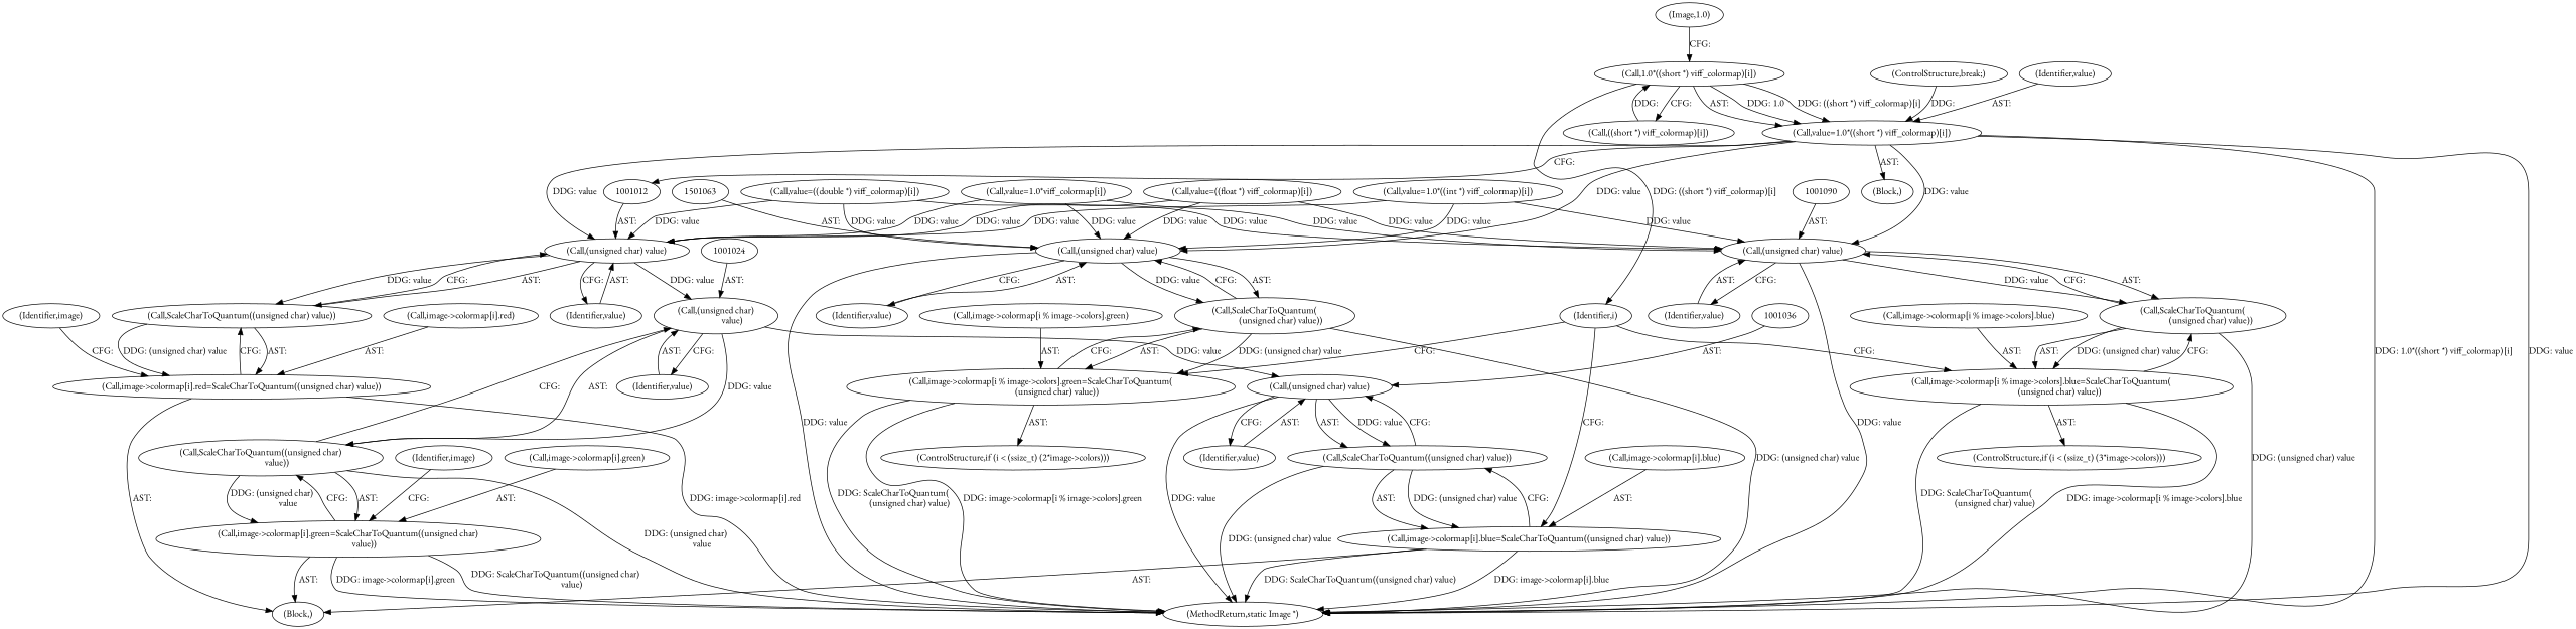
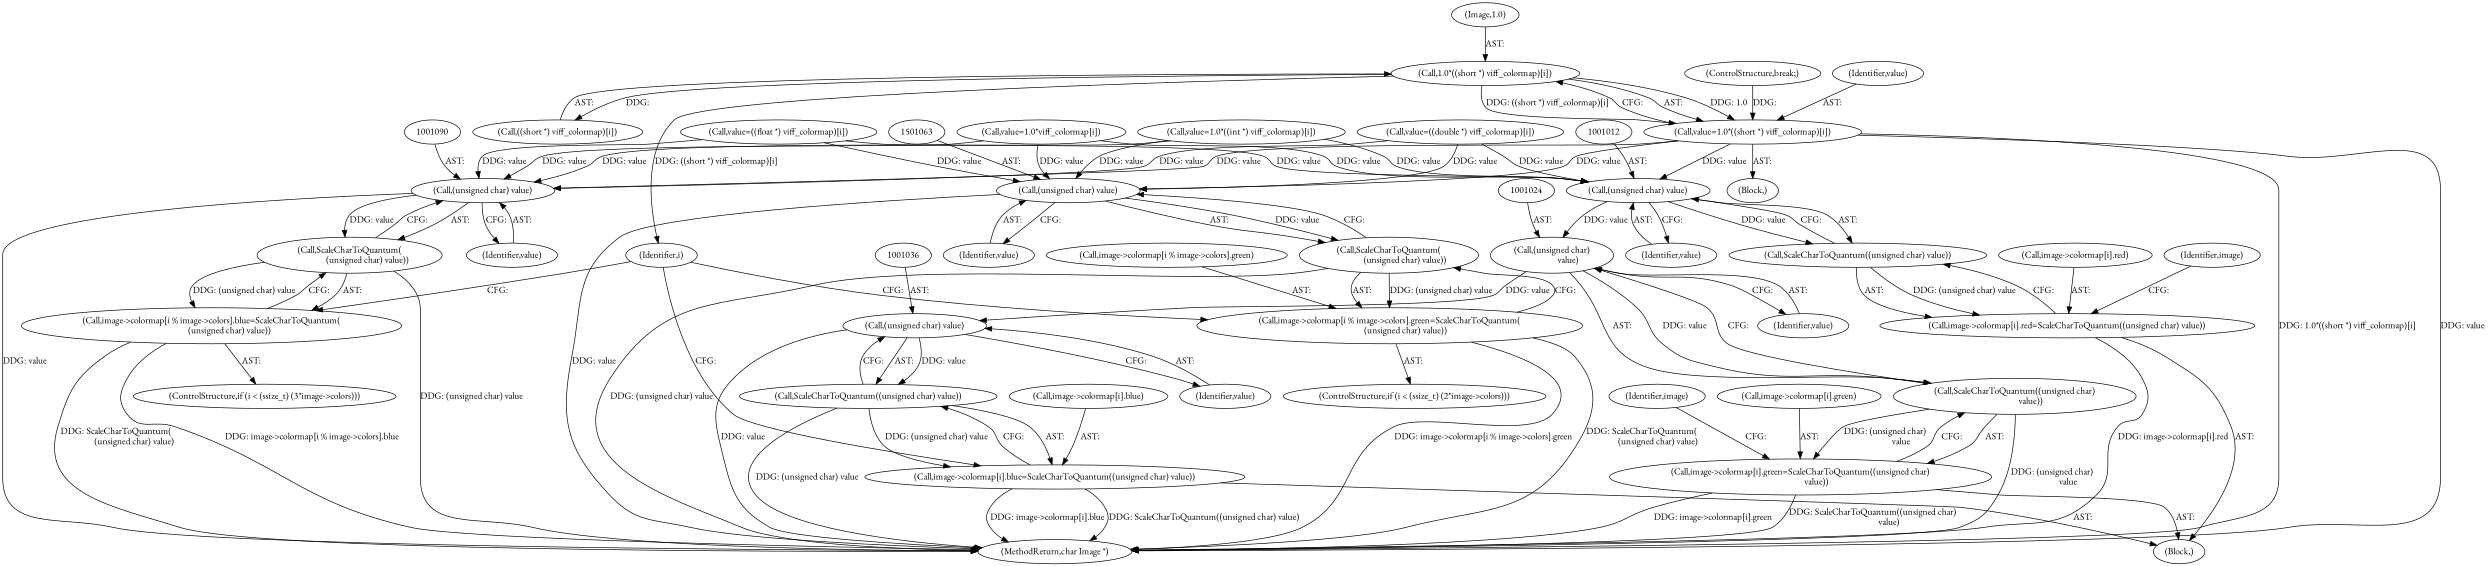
  digraph {
    fontname="EB Garamond"
    node [fontname="EB Garamond"]
    edge [fontname="EB Garamond"]
    n1 [label="(Call,1.0*((short *) viff_colormap)[i])"]
    n2 [label="(Call,value=1.0*((short *) viff_colormap)[i])"]
    n3 [label="(Call,((short *) viff_colormap)[i])"]
    n4 [label="(Identifier,i)"]
-   n5 [label="(MethodReturn,static Image *)"]
+   n5 [label="(MethodReturn,char Image *)"]
    n6 [label="(Call,(unsigned char) value)"]
    n7 [label="(Call,(unsigned char) value)"]
    n8 [label="(Call,(unsigned char) value)"]
    n9 [label="(Block,)"]
    n10 [label="(Call,ScaleCharToQuantum((unsigned char) value))"]
    n11 [label="(Call,(unsigned char)\n                value)"]
    n12 [label="(Identifier,value)"]
    n13 [label="(Call,ScaleCharToQuantum(\n                (unsigned char) value))"]
    n14 [label="(Identifier,value)"]
    n15 [label="(Call,ScaleCharToQuantum(\n                  (unsigned char) value))"]
    n16 [label="(Identifier,value)"]
    n17 [label="(Call,image->colormap[i].red=ScaleCharToQuantum((unsigned char) value))"]
    n18 [label="(Call,ScaleCharToQuantum((unsigned char)\n                value))"]
    n19 [label="(Call,(unsigned char) value)"]
    n20 [label="(Identifier,value)"]
    n21 [label="(Block,)"]
    n22 [label="(Call,image->colormap[i].green=ScaleCharToQuantum((unsigned char)\n                value))"]
    n23 [label="(Call,ScaleCharToQuantum((unsigned char) value))"]
    n24 [label="(Identifier,value)"]
    n25 [label="(Call,image->colormap[i].blue=ScaleCharToQuantum((unsigned char) value))"]
    n26 [label="(Call,image->colormap[i % image->colors].green=ScaleCharToQuantum(\n                (unsigned char) value))"]
    n27 [label="(ControlStructure,if (i < (ssize_t) (2*image->colors)))"]
    n28 [label="(Call,image->colormap[i % image->colors].blue=ScaleCharToQuantum(\n                  (unsigned char) value))"]
    n29 [label="(ControlStructure,if (i < (ssize_t) (3*image->colors)))"]
    n30 [label="(Call,image->colormap[i].red)"]
    n31 [label="(Call,value=((float *) viff_colormap)[i])"]
    n32 [label="(Call,image->colormap[i % image->colors].green)"]
    n33 [label="(ControlStructure,break;)"]
    n34 [label="(Call,image->colormap[i].green)"]
    n35 [label="(Image,1.0)"]
-   n36 [label="(Call,image->colormap[i % image->colors].blue)"]
    n37 [label="(Call,value=((double *) viff_colormap)[i])"]
    n38 [label="(Identifier,value)"]
    n39 [label="(Identifier,image)"]
    n40 [label="(Call,value=1.0*((int *) viff_colormap)[i])"]
    n41 [label="(Identifier,image)"]
    n42 [label="(Call,value=1.0*viff_colormap[i])"]
    n43 [label="(Call,image->colormap[i].blue)"]
    1001012
    1001024
    1001036
    n47 [label=1501063]
    1001090
    n1 -> n2 [label="AST: "]
    n1 -> n2 [label="DDG: 1.0"]
    n1 -> n2 [label="DDG: ((short *) viff_colormap)[i]"]
-   n1 -> n3 [label="CFG: "]
+   n1 -> n3 [label="DDG: "]
    n1 -> n4 [label="DDG: ((short *) viff_colormap)[i]"]
-   n2 -> 1001012 [label="CFG: "]
+   n2 -> n1 [label="CFG: "]
    n2 -> n5 [label="DDG: value"]
    n2 -> n5 [label="DDG: 1.0*((short *) viff_colormap)[i]"]
    n2 -> n6 [label="DDG: value"]
    n2 -> n7 [label="DDG: value"]
    n2 -> n8 [label="DDG: value"]
    n2 -> n9 [label="AST: "]
-   n3 -> n1 [label="DDG: "]
+   n3 -> n1 [label="AST: "]
    n4 -> n25 [label="CFG: "]
    n4 -> n26 [label="CFG: "]
    n4 -> n28 [label="CFG: "]
    n6 -> n10 [label="AST: "]
    n6 -> n10 [label="DDG: value"]
    n6 -> n11 [label="DDG: value"]
    n6 -> n12 [label="CFG: "]
    n7 -> n5 [label="DDG: value"]
    n7 -> n13 [label="AST: "]
    n7 -> n13 [label="DDG: value"]
    n7 -> n14 [label="CFG: "]
    n8 -> n5 [label="DDG: value"]
    n8 -> n15 [label="AST: "]
    n8 -> n15 [label="DDG: value"]
    n8 -> n16 [label="CFG: "]
    n10 -> n6 [label="CFG: "]
    n10 -> n17 [label="AST: "]
    n10 -> n17 [label="DDG: (unsigned char) value"]
    n11 -> n18 [label="AST: "]
    n11 -> n18 [label="DDG: value"]
    n11 -> n19 [label="DDG: value"]
    n11 -> n20 [label="CFG: "]
    n12 -> n6 [label="AST: "]
    n13 -> n5 [label="DDG: (unsigned char) value"]
    n13 -> n7 [label="CFG: "]
    n13 -> n26 [label="AST: "]
    n13 -> n26 [label="DDG: (unsigned char) value"]
    n14 -> n7 [label="AST: "]
    n15 -> n5 [label="DDG: (unsigned char) value"]
    n15 -> n8 [label="CFG: "]
    n15 -> n28 [label="AST: "]
    n15 -> n28 [label="DDG: (unsigned char) value"]
    n16 -> n8 [label="AST: "]
    n17 -> n5 [label="DDG: image->colormap[i].red"]
    n17 -> n10 [label="CFG: "]
    n17 -> n21 [label="AST: "]
    n18 -> n5 [label="DDG: (unsigned char)\n                value"]
    n18 -> n11 [label="CFG: "]
    n18 -> n22 [label="AST: "]
    n18 -> n22 [label="DDG: (unsigned char)\n                value"]
    n19 -> n5 [label="DDG: value"]
    n19 -> n23 [label="AST: "]
    n19 -> n23 [label="DDG: value"]
    n19 -> n24 [label="CFG: "]
    n20 -> n11 [label="AST: "]
    n22 -> n5 [label="DDG: image->colormap[i].green"]
    n22 -> n5 [label="DDG: ScaleCharToQuantum((unsigned char)\n                value)"]
    n22 -> n18 [label="CFG: "]
    n22 -> n21 [label="AST: "]
    n23 -> n5 [label="DDG: (unsigned char) value"]
    n23 -> n19 [label="CFG: "]
    n23 -> n25 [label="AST: "]
    n23 -> n25 [label="DDG: (unsigned char) value"]
    n24 -> n19 [label="AST: "]
    n25 -> n5 [label="DDG: image->colormap[i].blue"]
    n25 -> n5 [label="DDG: ScaleCharToQuantum((unsigned char) value)"]
    n25 -> n21 [label="AST: "]
    n25 -> n23 [label="CFG: "]
    n26 -> n5 [label="DDG: ScaleCharToQuantum(\n                (unsigned char) value)"]
    n26 -> n5 [label="DDG: image->colormap[i % image->colors].green"]
    n26 -> n13 [label="CFG: "]
    n26 -> n27 [label="AST: "]
    n28 -> n5 [label="DDG: ScaleCharToQuantum(\n                  (unsigned char) value)"]
    n28 -> n5 [label="DDG: image->colormap[i % image->colors].blue"]
    n28 -> n15 [label="CFG: "]
    n28 -> n29 [label="AST: "]
    n30 -> n17 [label="AST: "]
    n31 -> n6 [label="DDG: value"]
    n31 -> n7 [label="DDG: value"]
    n31 -> n8 [label="DDG: value"]
    n32 -> n26 [label="AST: "]
    n33 -> n2 [label="DDG: "]
    n34 -> n22 [label="AST: "]
-   n35 -> n1 [label="CFG: "]
-   n36 -> n28 [label="AST: "]
+   n35 -> n1 [label="AST: "]
    n37 -> n6 [label="DDG: value"]
    n37 -> n7 [label="DDG: value"]
    n37 -> n8 [label="DDG: value"]
    n38 -> n2 [label="AST: "]
    n39 -> n17 [label="CFG: "]
    n40 -> n6 [label="DDG: value"]
    n40 -> n7 [label="DDG: value"]
    n40 -> n8 [label="DDG: value"]
    n41 -> n22 [label="CFG: "]
    n42 -> n6 [label="DDG: value"]
    n42 -> n7 [label="DDG: value"]
    n42 -> n8 [label="DDG: value"]
    n43 -> n25 [label="AST: "]
    1001012 -> n6 [label="AST: "]
    1001024 -> n11 [label="AST: "]
    1001036 -> n19 [label="AST: "]
    n47 -> n7 [label="AST: "]
    1001090 -> n8 [label="AST: "]
  }
